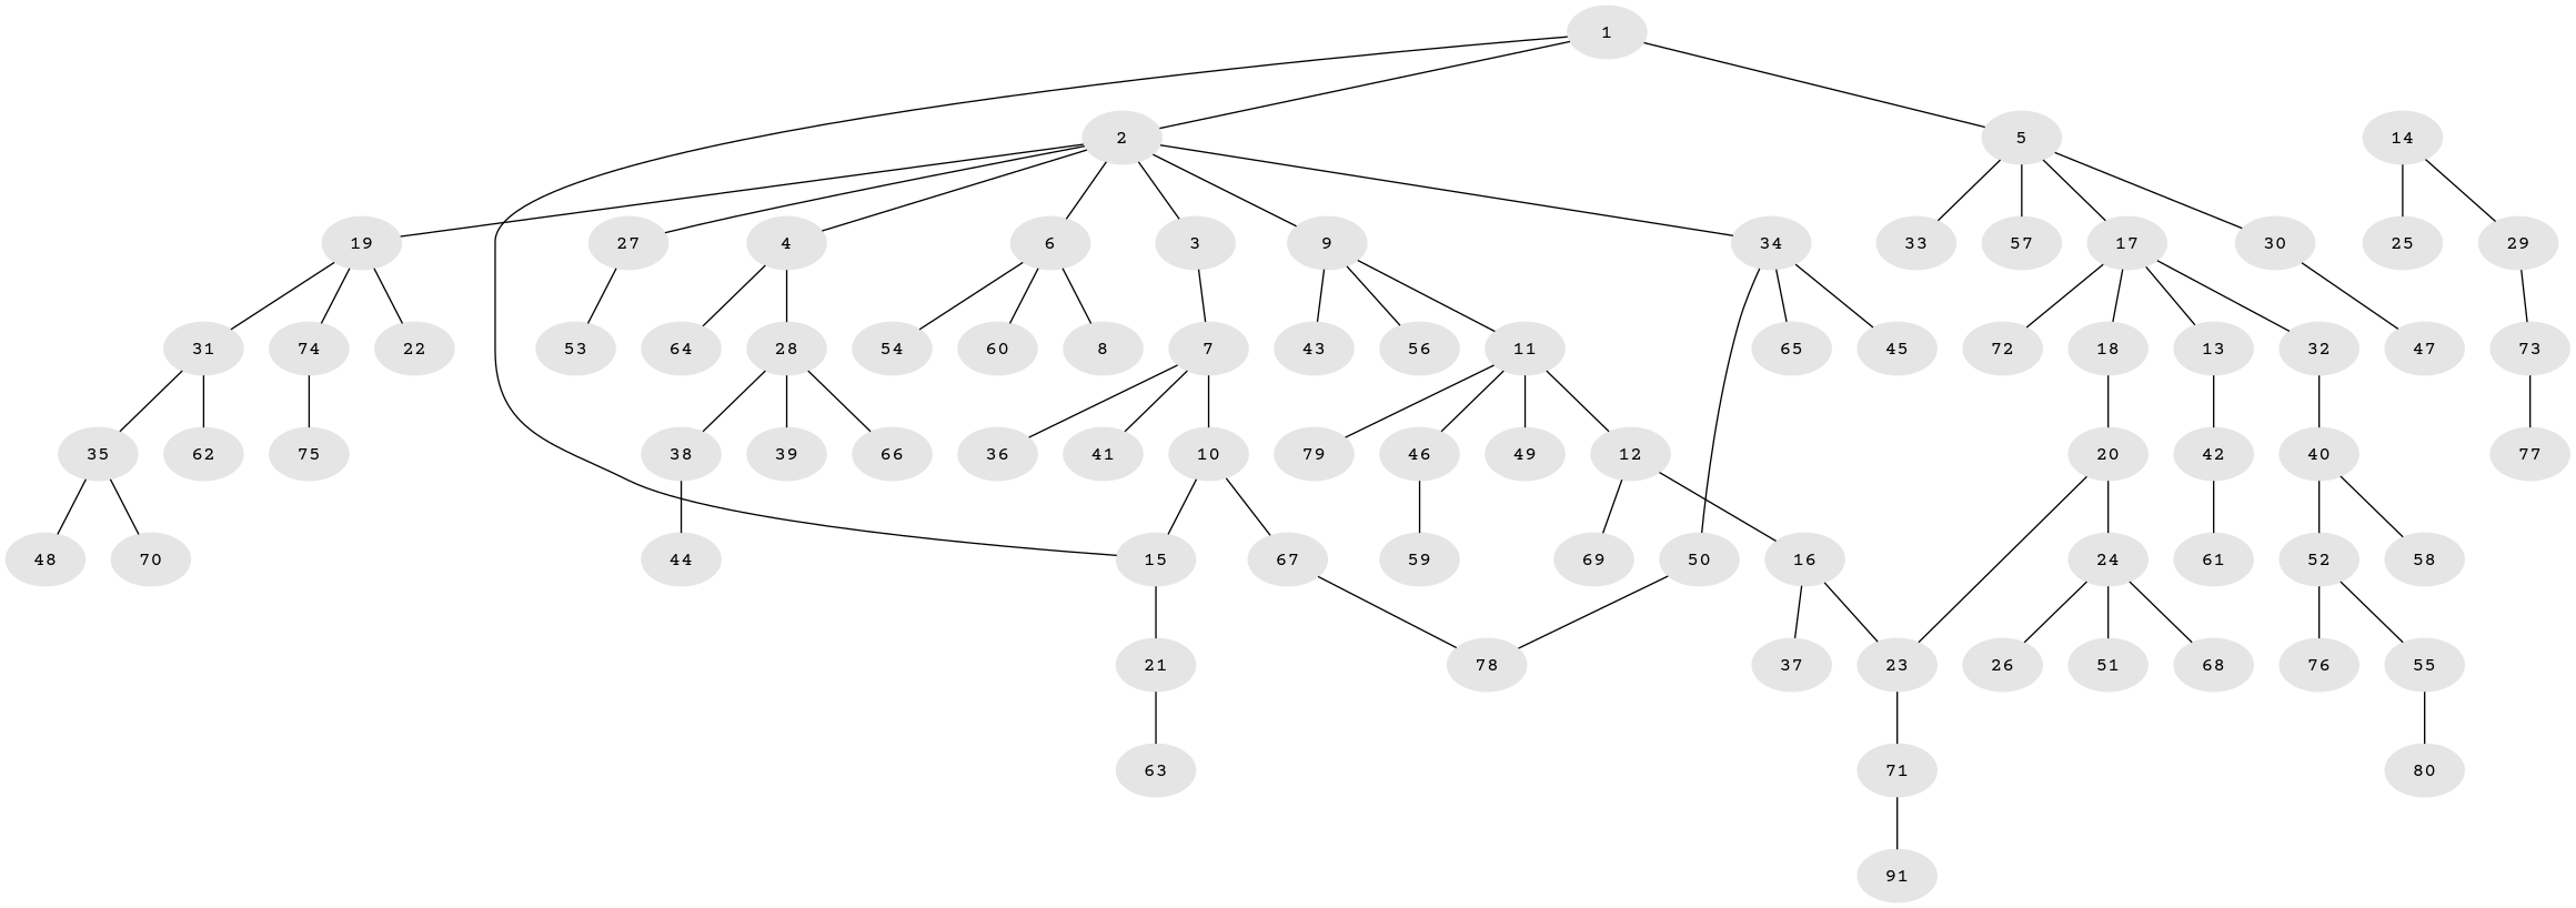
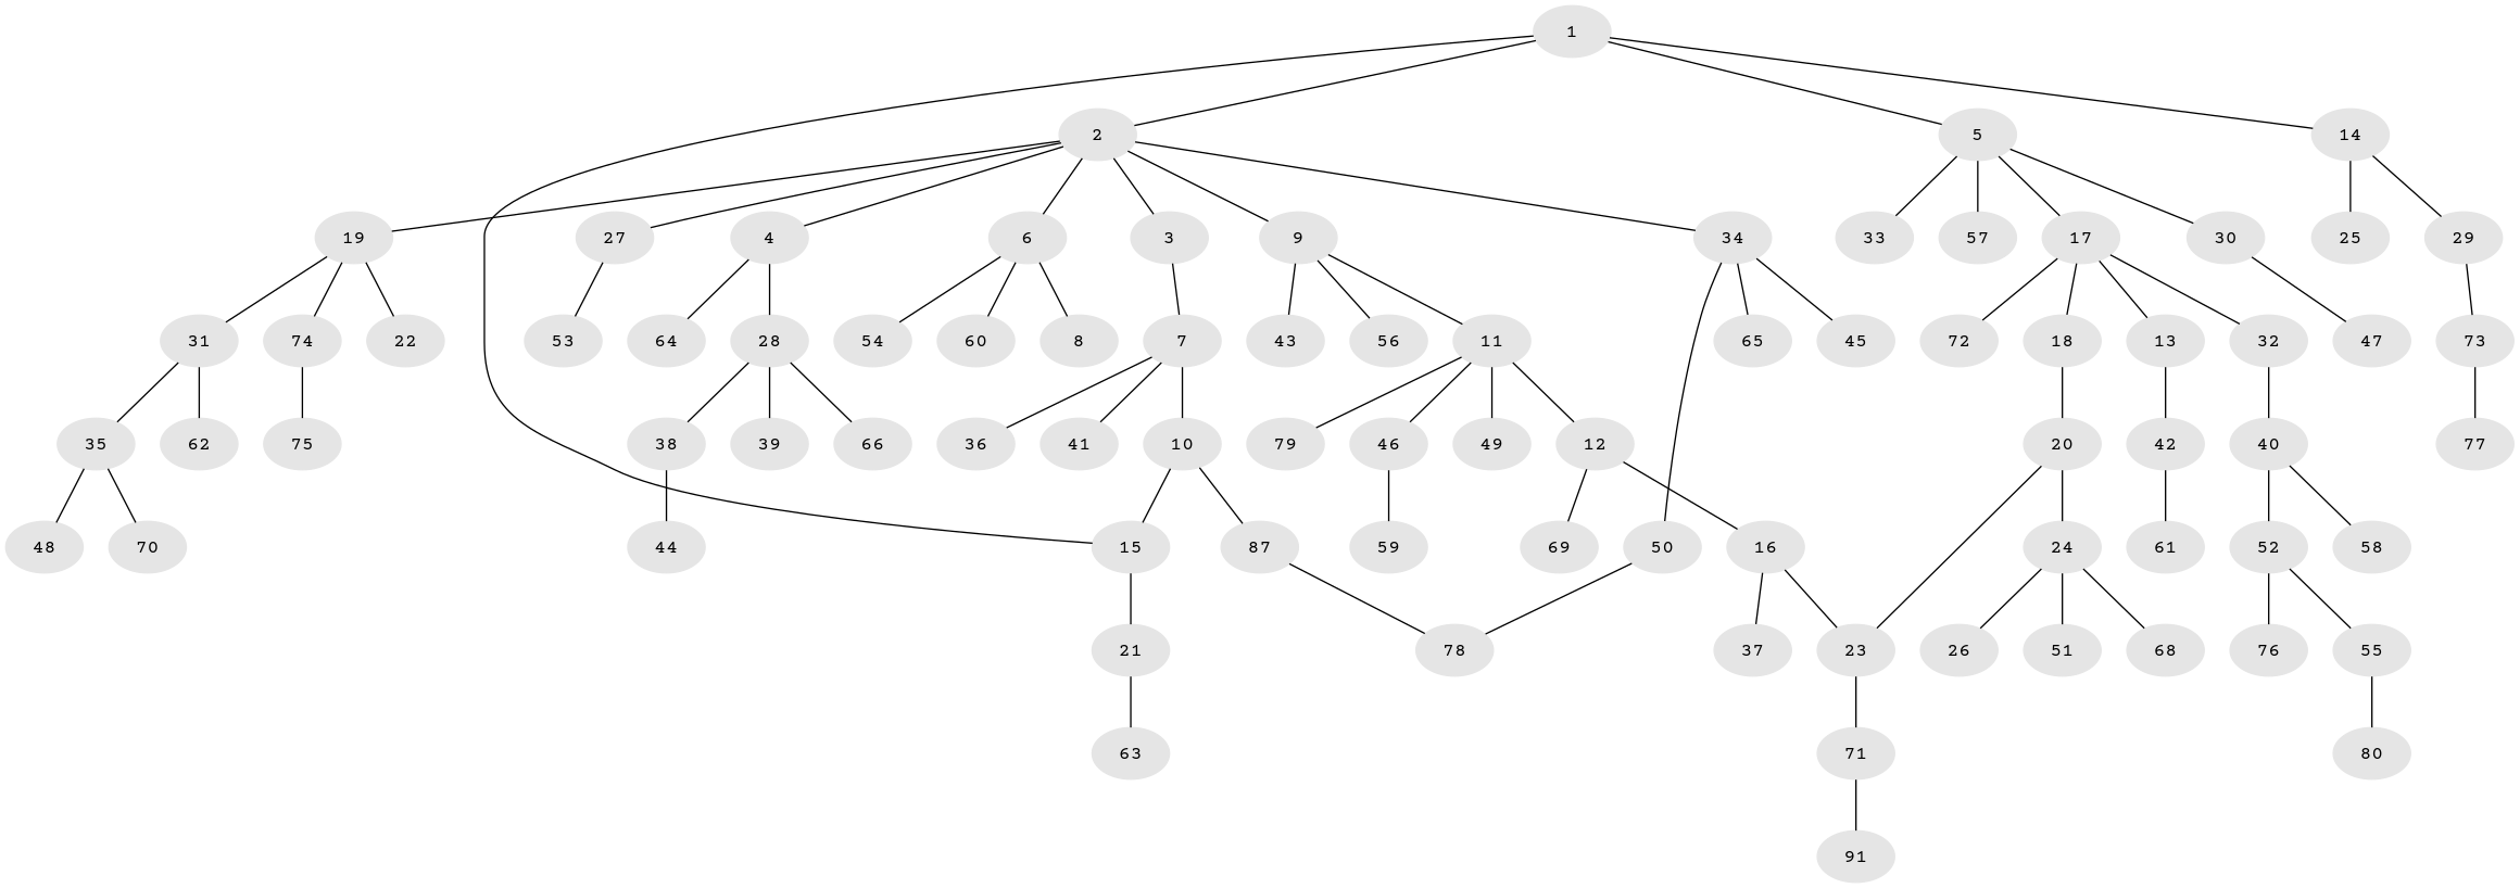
  graph {
    fontname="Courier Prime"
    node [color=gray90 fontname="Courier Prime" style=filled]
    edge [fontname="Courier Prime"]
    1
    2
    5
    14
    15
    3
    4
    6
    9
    19
    27
    34
    17
    30
    33
    57
    25
    29
    7
    28
    64
    8
    54
    60
    11
    43
    56
    22
    31
    74
    53
    45
    50
    65
    10
    36
    41
    38
    39
    66
    13
    42
    18
    32
    72
    47
-   67
+   67 [label=87]
    12
    46
    49
    79
    21
    78
    16
    69
    59
    23
    37
    61
    73
    63
    71
    20
    40
    24
    35
    62
    75
    26
    51
    68
    n72 [label=91]
    44
    77
    48
    70
    52
    58
    55
    76
    80
    1 -- 2
    1 -- 5
+   1 -- 14
    1 -- 15
    2 -- 3
    2 -- 4
    2 -- 6
    2 -- 9
    2 -- 19
    2 -- 27
    2 -- 34
    5 -- 17
    5 -- 30
    5 -- 33
    5 -- 57
    14 -- 25
    14 -- 29
    15 -- 21
    3 -- 7
    4 -- 28
    4 -- 64
    6 -- 8
    6 -- 54
    6 -- 60
    9 -- 11
    9 -- 43
    9 -- 56
    19 -- 22
    19 -- 31
    19 -- 74
    27 -- 53
    34 -- 45
    34 -- 50
    34 -- 65
    17 -- 13
    17 -- 18
    17 -- 32
    17 -- 72
    30 -- 47
    29 -- 73
    7 -- 10
    7 -- 36
    7 -- 41
    28 -- 38
    28 -- 39
    28 -- 66
    11 -- 12
    11 -- 46
    11 -- 49
    11 -- 79
    31 -- 35
    31 -- 62
    74 -- 75
    50 -- 78
    10 -- 15
    10 -- 67
    38 -- 44
    13 -- 42
    42 -- 61
    18 -- 20
    32 -- 40
    67 -- 78
    12 -- 16
    12 -- 69
    46 -- 59
    21 -- 63
    16 -- 23
    16 -- 37
    23 -- 71
    73 -- 77
    71 -- n72
    20 -- 23
    20 -- 24
    40 -- 52
    40 -- 58
    24 -- 26
    24 -- 51
    24 -- 68
    35 -- 48
    35 -- 70
    52 -- 55
    52 -- 76
    55 -- 80
  }
